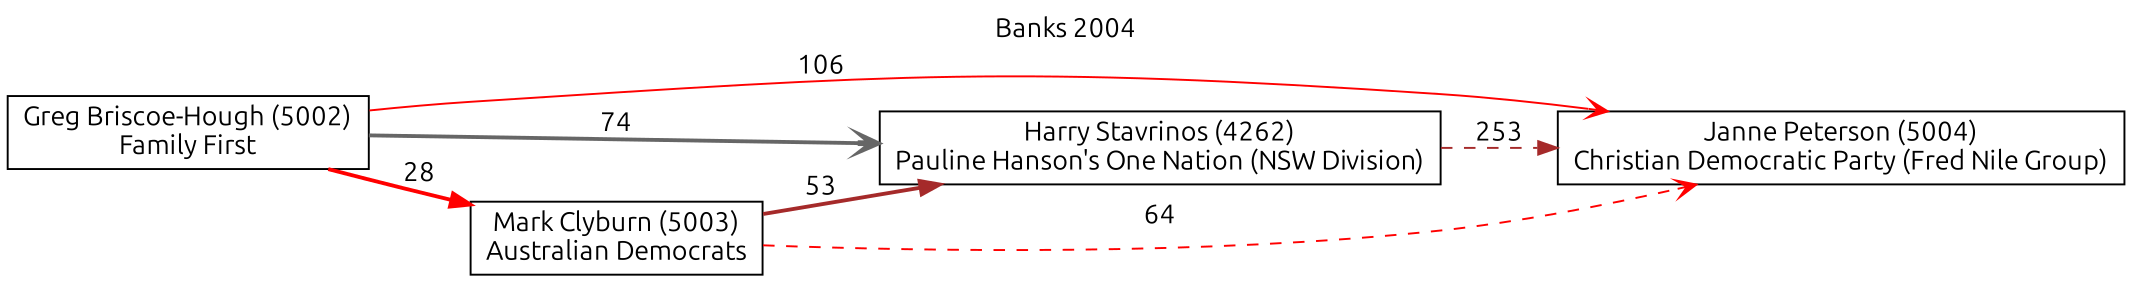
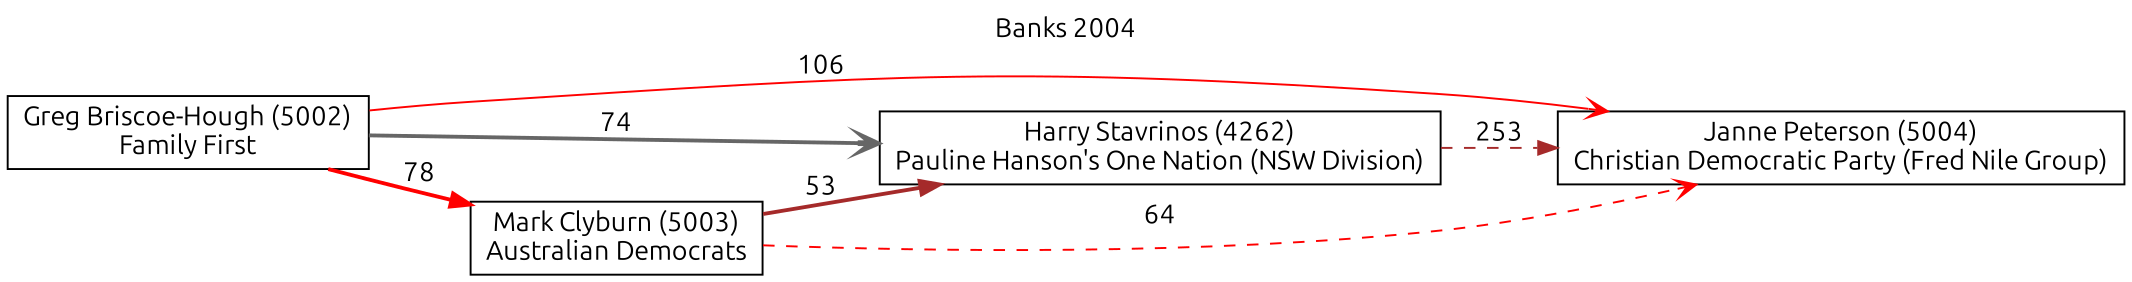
  digraph {
    label="Banks 2004"
    labelloc=t
    mclimit=10
    rankdir=LR
    fontname=Ubuntu
    node [shape=box fontname=Ubuntu]
    edge [color=red style=bold arrowhead=normal fontname=Ubuntu]
    n1 [label="Janne Peterson (5004)\nChristian Democratic Party (Fred Nile Group)"]
    n2 [label="Harry Stavrinos (4262)\nPauline Hanson's One Nation (NSW Division)"]
    n3 [label="Mark Clyburn (5003)\nAustralian Democrats"]
    n4 [label="Greg Briscoe-Hough (5002)\nFamily First"]
    n2 -> n1 [label=253 color=brown style=dashed]
    n3 -> n1 [label=64 style=dashed arrowhead=vee]
    n3 -> n2 [label=53 color=brown]
    n4 -> n1 [label=106 style=solid arrowhead=vee]
    n4 -> n2 [label=74 color=gray40 arrowhead=vee]
-   n4 -> n3 [label=28]
+   n4 -> n3 [label=78]
  }
